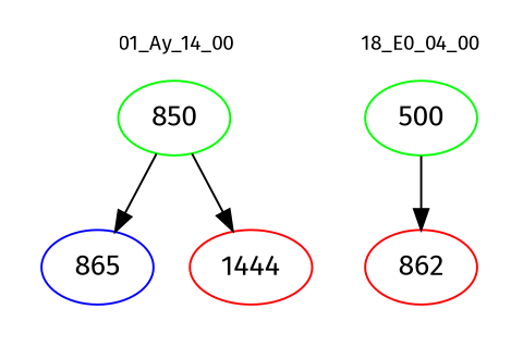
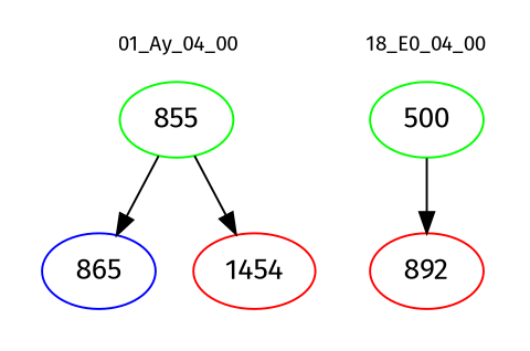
  digraph {
    fontname="Fira Sans"
    node [color=green fontname="Fira Sans"]
    edge [color=black fontname="Fira Sans"]
-   n1 [label=850]
+   n1 [label=855]
    n2 [color=blue label=865]
-   n3 [color=red label=1444]
+   n3 [color=red label=1454]
    n4 [label=500]
-   n5 [color=red label=862]
+   n5 [color=red label=892]
    subgraph cluster_1 {
      color=white
      fontsize=10
-     label="01_Ay_14_00"
+     label="01_Ay_04_00"
      n1
      n2
      n3
    }
    subgraph cluster_2 {
      color=white
      fontsize=10
      label="18_E0_04_00"
      n4
      n5
    }
    n1 -> n2
    n1 -> n3
    n4 -> n5
  }
